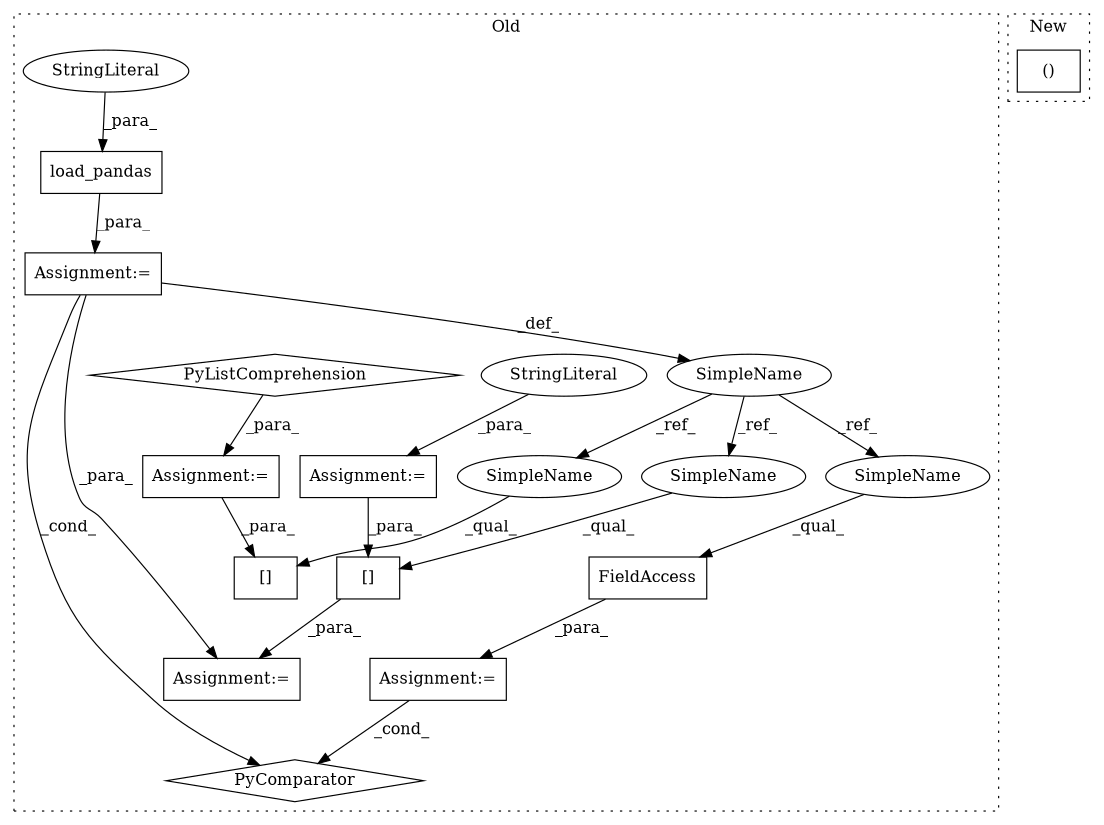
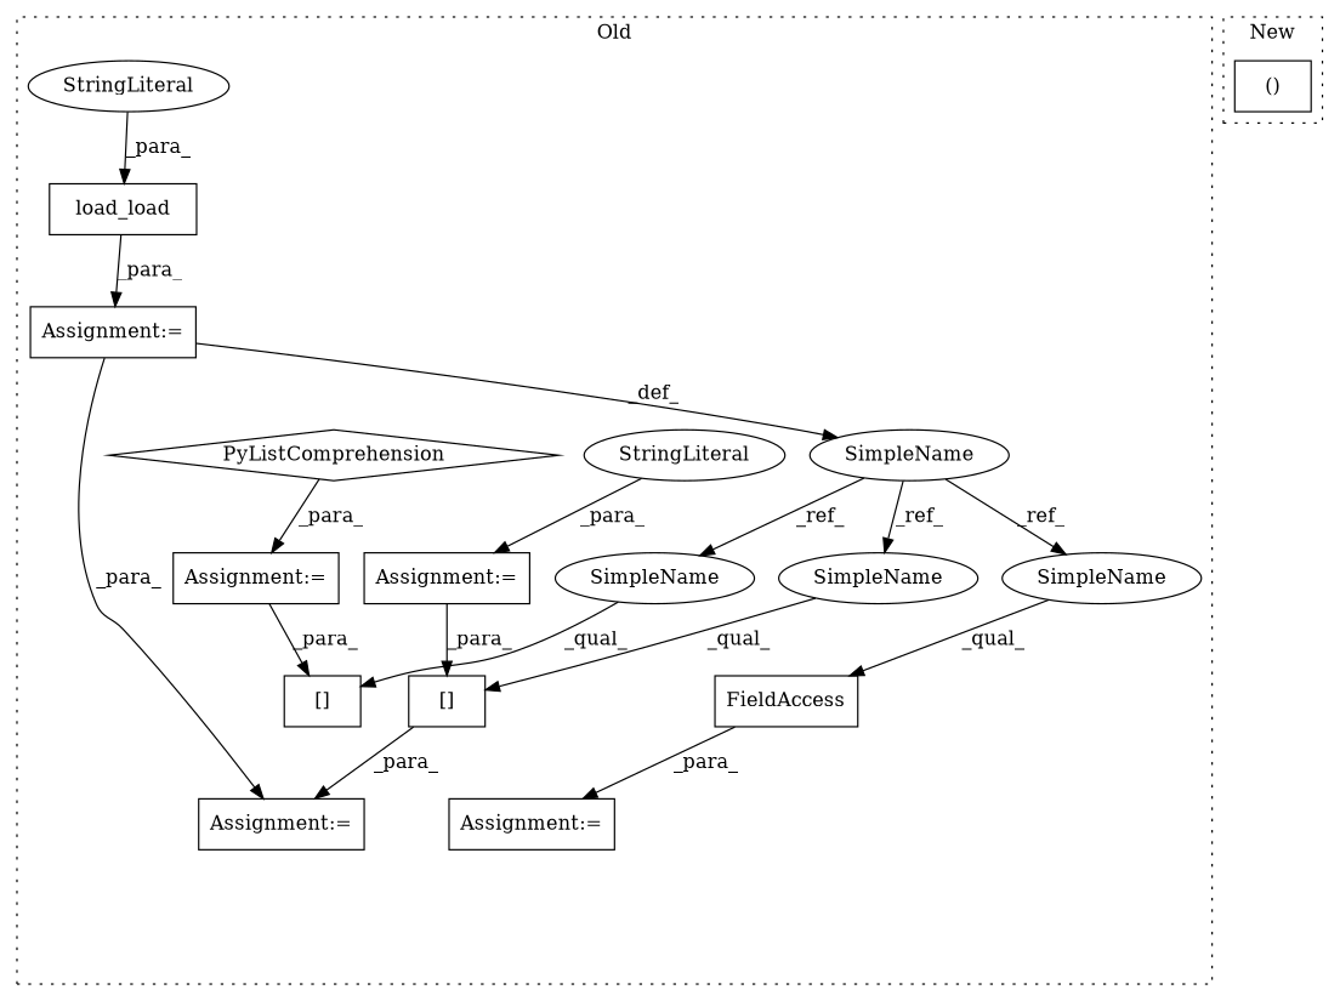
  digraph {
    node [a=7 l=2 s=3361 shape=box]
-   n1 [a=32 l="12,1" label=load_pandas s="3230,3252"]
+   n1 [a=32 l="12,1" label=load_load s="3230,3252"]
    n2 [a=2 l="3,1" label="[]" s="3445,3454"]
    n3 [l=38 label="Assignment:="]
    n4 [l=1 label="Assignment:=" s=3265]
    n5 [l=1 label="Assignment:=" s=3224]
    n6 [l=1 label="Assignment:=" s=3444]
    n7 [a=45 l=10 label=StringLiteral s=3242 shape=ellipse]
    n8 [a=45 l=8 label=StringLiteral s=3266 shape=ellipse]
-   n9 [a=113 l=38 label=PyComparator shape=diamond]
    n10 [a=2 l="3,1" label="[]" s="3424,3435"]
    n11 [a=22 l=10 label=FieldAccess s=3370]
    n12 [a=42 label=SimpleName s=3222 shape=ellipse]
    n13 [l=12 label="Assignment:=" s=3288]
    n14 [a=109 l=107 label=PyListComprehension s=3300 shape=diamond]
    n15 [a=42 label=SimpleName s=3445 shape=ellipse]
    n16 [a=42 label=SimpleName s=3370 shape=ellipse]
    n17 [a=42 label=SimpleName s=3424 shape=ellipse]
    n18 [a=106 l=15 label="()" s=3272]
    subgraph cluster_1 {
      label=Old
      style=dotted
      n1
      n2
      n3
      n4
      n5
      n6
      n7
      n8
-     n9
      n10
      n11
      n12
      n13
      n14
      n15
      n16
      n17
    }
    subgraph cluster_2 {
      label=New
      style=dotted
      n18
    }
    n1 -> n5 [label=_para_]
    n2 -> n6 [label=_para_]
-   n3 -> n9 [label=_cond_]
    n4 -> n2 [label=_para_]
    n5 -> n6 [label=_para_]
-   n5 -> n9 [label=_cond_]
    n5 -> n12 [label=_def_]
    n7 -> n1 [label=_para_]
    n8 -> n4 [label=_para_]
    n11 -> n3 [label=_para_]
    n12 -> n15 [label=_ref_]
    n12 -> n16 [label=_ref_]
    n12 -> n17 [label=_ref_]
    n13 -> n10 [label=_para_]
    n14 -> n13 [label=_para_]
    n15 -> n2 [label=_qual_]
    n16 -> n11 [label=_qual_]
    n17 -> n10 [label=_qual_]
  }
